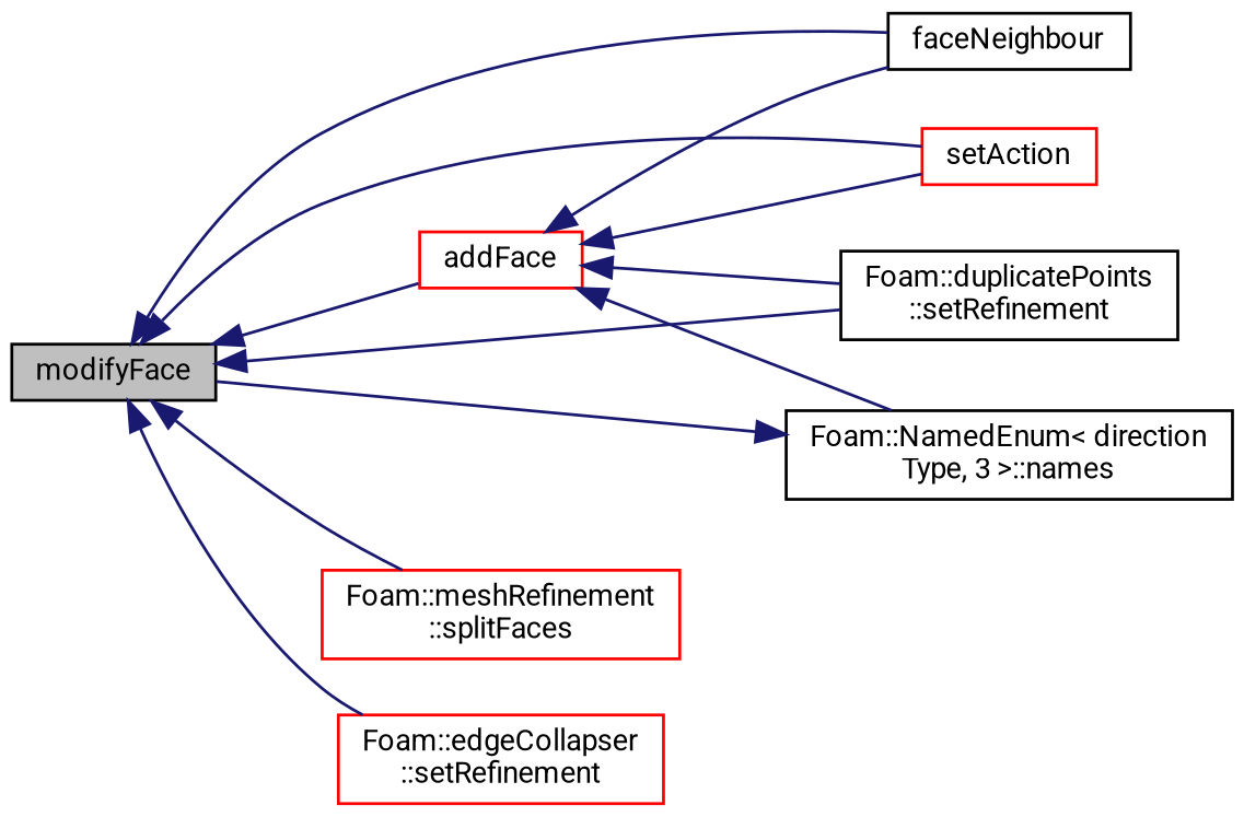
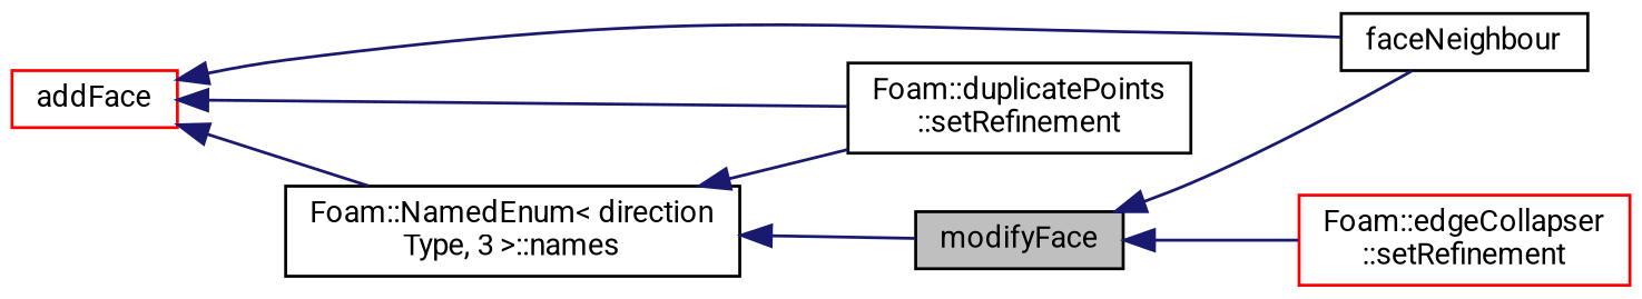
  digraph {
    fontname=Roboto
    rankdir=LR
    node [color=black fontname=Roboto fontsize=10 shape=record]
    edge [color=midnightblue dir=back fontname=Roboto fontsize=10 labelfontname=FreeSans labelfontsize=10 style=solid]
    n1 [fillcolor=grey75 fontcolor=black height=0.2 label=modifyFace style=filled width=0.4]
    n2 [color=red height=0.2 label=addFace width=0.4]
    n3 [height=0.2 label=faceNeighbour width=0.4]
-   n4 [color=red height=0.2 label=setAction width=0.4]
-   n5 [color=red height=0.2 label="Foam::meshRefinement\l::splitFaces" width=0.4]
    n6 [height=0.2 label="Foam::duplicatePoints\l::setRefinement" width=0.4]
    n7 [color=red height=0.2 label="Foam::edgeCollapser\l::setRefinement" width=0.4]
    n8 [height=0.2 label="Foam::NamedEnum\< direction\lType, 3 \>::names" width=0.4]
-   n1 -> n2
    n1 -> n3
-   n1 -> n4
-   n1 -> n5
-   n1 -> n6
+   n8 -> n6
    n1 -> n7
    n2 -> n3
-   n2 -> n4
    n2 -> n6
    n2 -> n8
    n8 -> n1
  }
